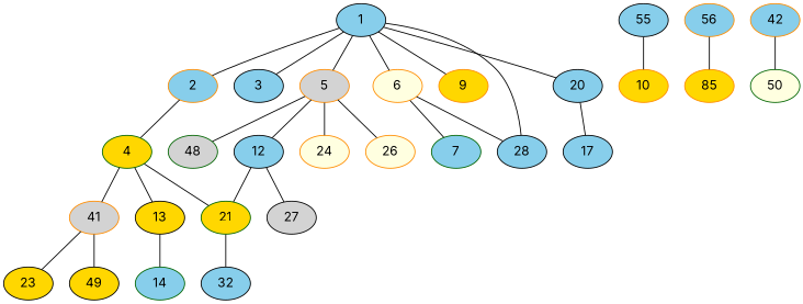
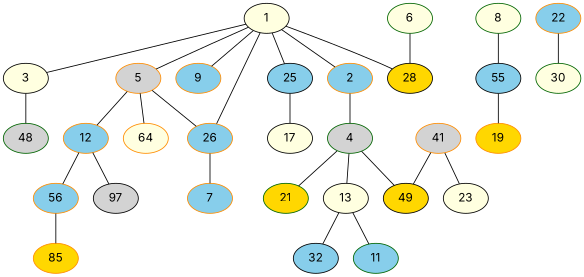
  graph {
    fontname=Inter
    node [color=black fillcolor=skyblue fontname=Inter style=filled]
    edge [fontname=Inter weight=1.0]
-   1
+   1 [fillcolor=lightyellow]
    2 [color=darkorange]
-   3
+   3 [fillcolor=lightyellow]
    5 [color=darkorange fillcolor=lightgrey]
-   6 [color=darkorange fillcolor=lightyellow]
-   9 [color=darkorange fillcolor=gold]
-   20
-   28
-   4 [color=darkgreen fillcolor=gold]
+   6 [color=darkgreen fillcolor=lightyellow]
+   9 [color=darkorange]
+   20 [label=25]
+   28 [fillcolor=gold]
+   4 [color=darkgreen fillcolor=lightgrey]
    n10 [color=darkgreen fillcolor=lightgrey label=48]
-   12
-   24 [color=darkorange fillcolor=lightyellow]
-   26 [color=darkorange fillcolor=lightyellow]
-   7 [color=darkgreen]
+   12 [color=darkorange]
+   24 [color=darkorange fillcolor=lightyellow label=64]
+   26 [color=darkorange]
+   7 [color=darkorange]
+   8 [color=darkgreen fillcolor=lightyellow]
    n16 [label=55]
-   17
+   17 [fillcolor=lightyellow]
    n18 [color=darkorange fillcolor=lightgrey label=41]
-   13 [fillcolor=gold]
+   13 [fillcolor=lightyellow]
    21 [color=darkgreen fillcolor=gold]
-   23 [fillcolor=gold]
+   23 [fillcolor=lightyellow]
    n22 [fillcolor=gold label=49]
-   14 [color=darkgreen]
+   14 [color=darkgreen label=11]
    n24 [label=32]
    n25 [color=darkorange label=56]
-   27 [fillcolor=lightgrey]
-   22 [color=darkorange label=42]
-   30 [color=darkgreen fillcolor=lightyellow label=50]
-   19 [color=darkorange fillcolor=gold label=10]
+   27 [fillcolor=lightgrey label=97]
+   22 [color=darkorange]
+   30 [color=darkgreen fillcolor=lightyellow]
+   19 [color=darkorange fillcolor=gold]
    n30 [color=darkorange fillcolor=gold label=85]
    1 -- 2 [weight=2.0]
    1 -- 3
    1 -- 5
-   1 -- 6
+   1 -- 26
    1 -- 9
    1 -- 20
    1 -- 28
    2 -- 4
-   5 -- n10 [weight=2.0]
+   3 -- n10 [weight=2.0]
    5 -- 12
    5 -- 24 [weight=2.0]
    5 -- 26
    6 -- 28
-   6 -- 7
+   26 -- 7
    20 -- 17
-   4 -- n18 [weight=2.0]
+   4 -- n22 [weight=2.0]
    4 -- 13
    4 -- 21
-   12 -- 21
+   12 -- n25
    12 -- 27
+   8 -- n16
    n16 -- 19
    n18 -- 23
    n18 -- n22
    13 -- 14 [weight=2.0]
-   21 -- n24 [weight=2.0]
+   13 -- n24 [weight=2.0]
    n25 -- n30
    22 -- 30
  }
